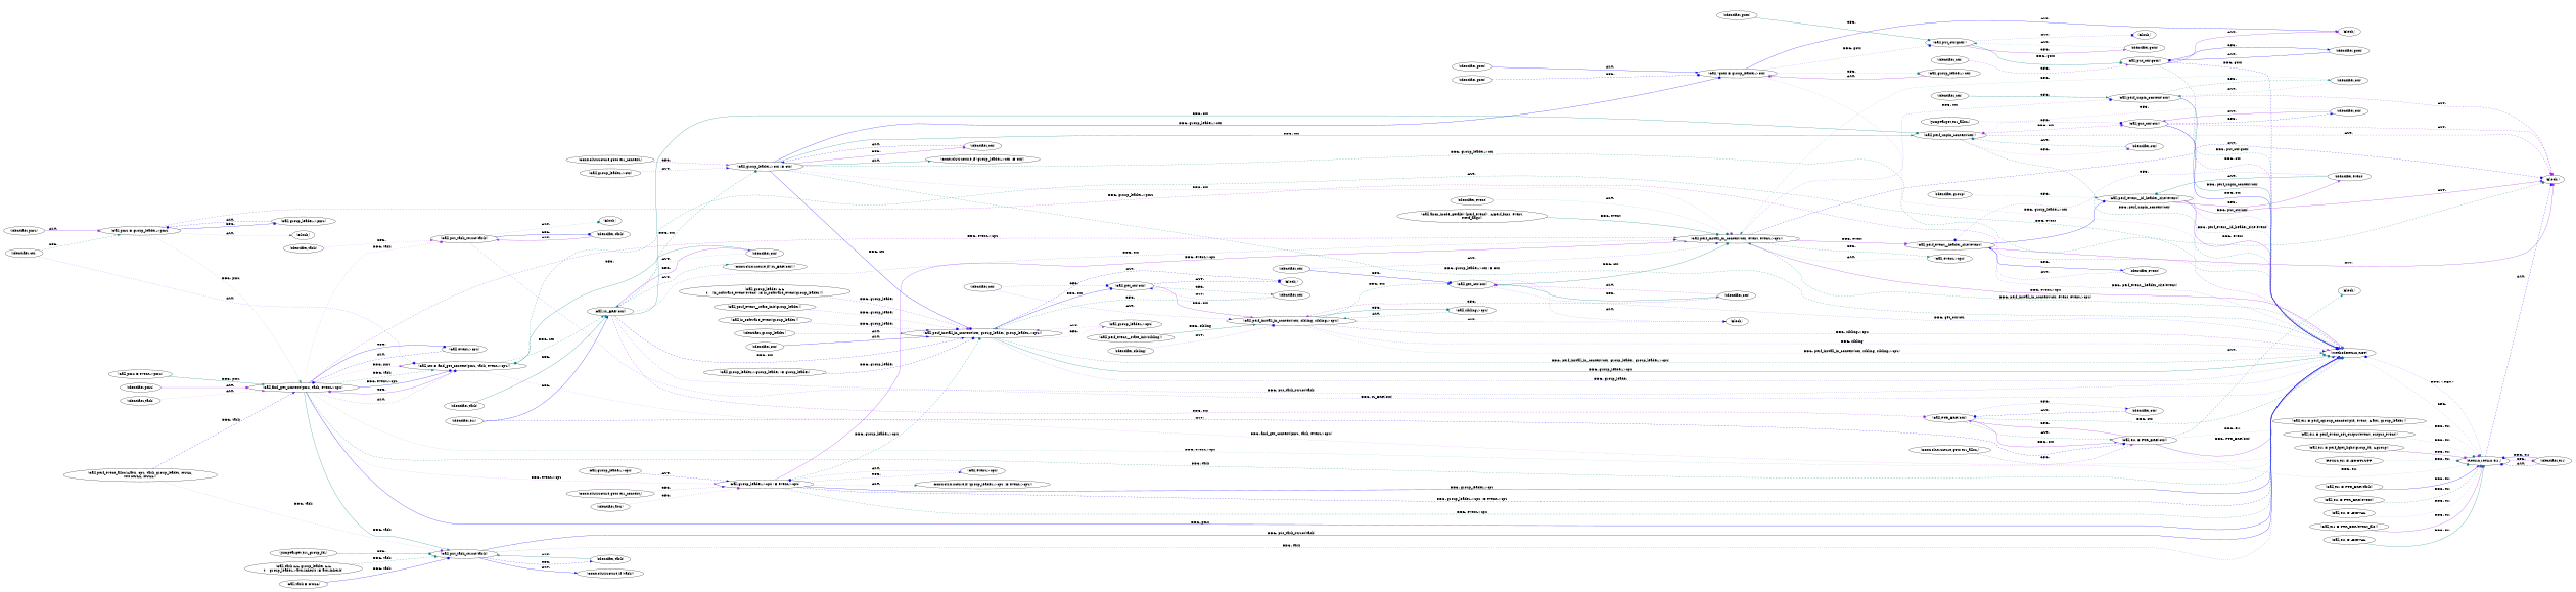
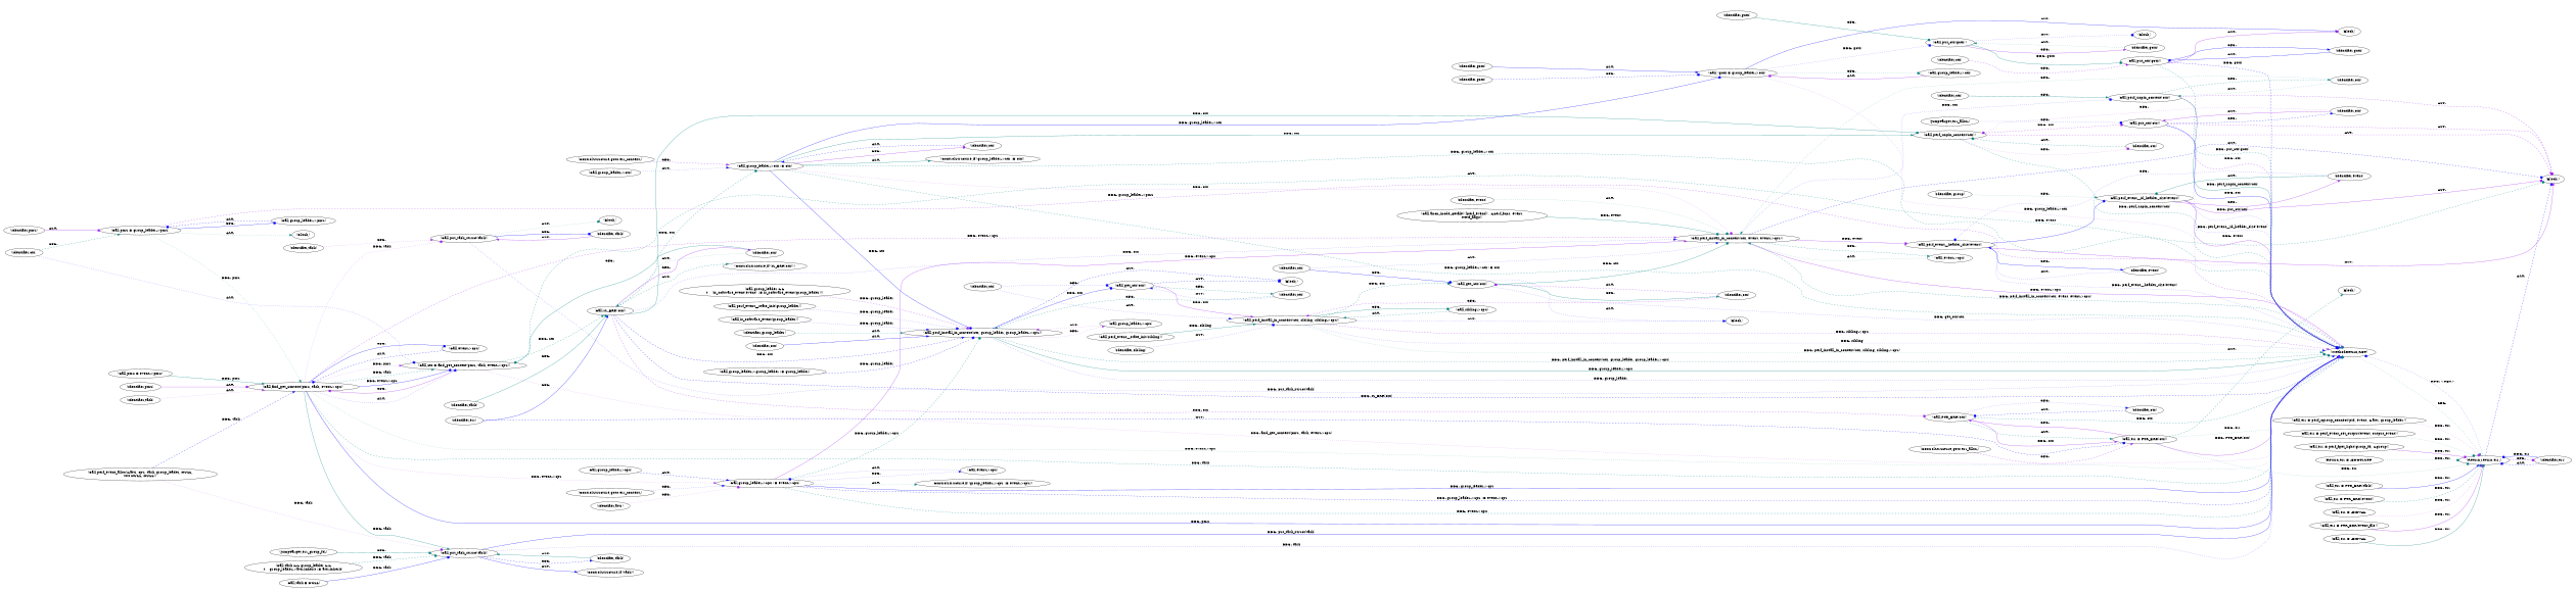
  digraph {
    rankdir=LR
    edge [arrowhead=normal color=blue style=solid]
    n1 [label="(Call,pmu = group_leader->pmu)"]
    n2 [label="(Call,find_get_context(pmu, task, event->cpu))"]
    n3 [label="(Call,group_leader->pmu)"]
    n4 [label="(MethodReturn,RET)"]
    n5 [label="(Block,)"]
    n6 [label="(Call,ctx = find_get_context(pmu, task, event->cpu))"]
    n7 [label="(Call,perf_install_in_context(ctx, event, event->cpu))"]
    n8 [label="(Call,put_task_struct(task))"]
    n9 [label="(Call,group_leader->cpu != event->cpu)"]
    n10 [label="(Call,put_task_struct(task))"]
    n11 [label="(Call,event->cpu)"]
    n12 [label="(Return,return err;)"]
    n13 [label="(Call,IS_ERR(ctx))"]
    n14 [label="(Block,)"]
    n15 [label="(Call,perf_unpin_context(ctx))"]
    n16 [label="(Call,perf_event__header_size(event))"]
    n17 [label="(Call,event->cpu)"]
    n18 [label="(Block,)"]
    n19 [label="(Identifier,task)"]
    n20 [label="(Call,perf_install_in_context(ctx, group_leader, group_leader->cpu))"]
    n21 [label="(Call,event->cpu)"]
    n22 [label="(ControlStructure,if (group_leader->cpu != event->cpu))"]
    n23 [label="(ControlStructure,if (task))"]
    n24 [label="(Identifier,task)"]
    n25 [label="(Call,PTR_ERR(ctx))"]
    n26 [label="(Call,group_leader->ctx != ctx)"]
    n27 [label="(Call,perf_unpin_context(ctx))"]
    n28 [label="(Identifier,ctx)"]
    n29 [label="(ControlStructure,if (IS_ERR(ctx)))"]
    n30 [label="(Call,err = PTR_ERR(ctx))"]
    n31 [label="(Identifier,ctx)"]
    n32 [label="(Call,*gctx = group_leader->ctx)"]
    n33 [label="(Identifier,ctx)"]
    n34 [label="(ControlStructure,if (group_leader->ctx != ctx))"]
    n35 [label="(Call,get_ctx(ctx))"]
    n36 [label="(Block,)"]
    n37 [label="(Call,group_leader->cpu)"]
    n38 [label="(Call,put_ctx(ctx))"]
    n39 [label="(Identifier,ctx)"]
    n40 [label="(Block,)"]
    n41 [label="(Identifier,err)"]
    n42 [label="(Call,put_ctx(gctx))"]
    n43 [label="(Block,)"]
    n44 [label="(Call,group_leader->ctx)"]
    n45 [label="(Call,put_ctx(gctx))"]
    n46 [label="(Identifier,gctx)"]
    n47 [label="(Block,)"]
    n48 [label="(Identifier,gctx)"]
    n49 [label="(Call,perf_install_in_context(ctx, sibling, sibling->cpu))"]
    n50 [label="(Identifier,ctx)"]
    n51 [label="(Call,get_ctx(ctx))"]
    n52 [label="(Block,)"]
    n53 [label="(Call,sibling->cpu)"]
    n54 [label="(Identifier,ctx)"]
    n55 [label="(Identifier,ctx)"]
    n56 [label="(Call,perf_event__id_header_size(event))"]
    n57 [label="(Identifier,event)"]
    n58 [label="(Identifier,event)"]
    n59 [label="(Identifier,ctx)"]
    n60 [label="(Identifier,group_leader)"]
    n61 [label="(Identifier,ctx)"]
    n62 [label="(ControlStructure,goto err_context;)"]
    n63 [label="(Identifier,pmu)"]
    n64 [label="(Call,err = perf_fget_light(group_fd, &group))"]
    n65 [label="(Call,group_leader->ctx)"]
    n66 [label="(Identifier,gctx)"]
    n67 [label="(Identifier,task)"]
    n68 [label="(Call,err = perf_cgroup_connect(pid, event, &attr, group_leader))"]
    n69 [label="(Identifier,ctx)"]
    n70 [label="(Identifier,group)"]
    n71 [label="(ControlStructure,goto err_alloc;)"]
    n72 [label="(Identifier,event)"]
    n73 [label="(Call,err = PTR_ERR(task))"]
    n74 [label="(Identifier,ctx)"]
    n75 [label="(Identifier,gctx)"]
    n76 [label="(Identifier,task)"]
    n77 [label="(Call,err = PTR_ERR(event))"]
    n78 [label="(Call,pmu = event->pmu)"]
    n79 [label="(Identifier,task)"]
    n80 [label="(Identifier,ctx)"]
    n81 [label="(Return,err = -ENOTSUPP)"]
    n82 [label="(Call,group_leader->cpu)"]
    n83 [label="(Call,group_leader->group_leader != group_leader)"]
    n84 [label="(ControlStructure,goto err_context;)"]
    n85 [label="(Identifier,err)"]
    n86 [label="(Call,err = -EINVAL)"]
    n87 [label="(Identifier,attr)"]
    n88 [label="(Call,group_leader &&\n\t    (is_software_event(event) != is_software_event(group_leader)))"]
    n89 [label="(Identifier,ctx)"]
    n90 [label="(Call,task = NULL)"]
    n91 [label="(Call,err = PTR_ERR(event_file))"]
    n92 [label="(Identifier,pmu)"]
    n93 [label="(Call,perf_event__state_init(group_leader))"]
    n94 [label="(Call,perf_event_alloc(&attr, cpu, task, group_leader, NULL,\n\t\t\t\t NULL, NULL))"]
    n95 [label="(Call,anon_inode_getfile(\"[perf_event]\", &perf_fops, event,\n\t\t\t\t\tf_flags))"]
    n96 [label="(Identifier,sibling)"]
    n97 [label="(Call,is_software_event(group_leader))"]
    n98 [label="(Identifier,gctx)"]
    n99 [label="(JumpTarget,err_alloc:)"]
    n100 [label="(Identifier,ctx)"]
    n101 [label="(Call,err = -EINVAL)"]
    n102 [label="(Call,err = perf_event_set_output(event, output_event))"]
    n103 [label="(Call,perf_event__state_init(sibling))"]
    n104 [label="(JumpTarget,err_group_fd:)"]
    n105 [label="(Call,task && group_leader &&\n\t    group_leader->attr.inherit != attr.inherit)"]
    n1 -> n2 [color=teal label="DDG: pmu" style=dotted]
    n1 -> n3 [arrowhead=box label="CFG: "]
    n1 -> n4 [color=purple label="DDG: group_leader->pmu" style=dashed]
    n1 -> n5 [color=teal label="AST: " style=dotted]
    n2 -> n4 [color=teal label="DDG: task" style=dashed]
    n2 -> n4 [label="DDG: pmu"]
    n2 -> n4 [arrowhead=box color=teal label="DDG: event->cpu" style=dotted]
    n2 -> n6 [arrowhead=box label="AST: " style=dotted]
    n2 -> n6 [color=purple label="DDG: pmu" style=dotted]
    n2 -> n6 [color=teal label="DDG: task" style=dashed]
    n2 -> n6 [arrowhead=box label="DDG: event->cpu"]
    n2 -> n7 [color=purple label="DDG: event->cpu" style=dashed]
    n2 -> n8 [arrowhead=box color=purple label="DDG: task" style=dotted]
    n2 -> n9 [color=purple label="DDG: event->cpu" style=dotted]
    n2 -> n10 [color=teal label="DDG: task"]
    n2 -> n11 [arrowhead=box label="CFG: "]
    n3 -> n1 [arrowhead=box label="AST: " style=dashed]
    n4 -> n12 [color=teal label="CFG: " style=dotted]
    n6 -> n2 [arrowhead=box color=purple label="CFG: "]
    n6 -> n4 [color=purple label="DDG: find_get_context(pmu, task, event->cpu)" style=dotted]
    n6 -> n13 [color=teal label="DDG: ctx" style=dashed]
    n6 -> n14 [arrowhead=box color=teal label="AST: " style=dashed]
    n7 -> n4 [color=purple label="DDG: event->cpu"]
    n7 -> n4 [arrowhead=box color=teal label="DDG: perf_install_in_context(ctx, event, event->cpu)" style=dashed]
    n7 -> n14 [arrowhead=box label="AST: " style=dashed]
    n7 -> n15 [arrowhead=box label="DDG: ctx" style=dotted]
    n7 -> n16 [arrowhead=box color=purple label="DDG: event"]
    n7 -> n17 [color=teal label="CFG: " style=dashed]
    n8 -> n4 [label="DDG: put_task_struct(task)" style=dotted]
    n8 -> n18 [arrowhead=box color=teal label="AST: " style=dotted]
    n8 -> n19 [arrowhead=box label="CFG: "]
    n9 -> n4 [arrowhead=box label="DDG: group_leader->cpu"]
    n9 -> n4 [arrowhead=box label="DDG: group_leader->cpu != event->cpu" style=dashed]
    n9 -> n4 [color=teal label="DDG: event->cpu" style=dashed]
    n9 -> n7 [color=purple label="DDG: event->cpu"]
    n9 -> n20 [arrowhead=box color=teal label="DDG: group_leader->cpu" style=dashed]
    n9 -> n21 [label="CFG: " style=dotted]
    n9 -> n22 [color=teal label="AST: " style=dotted]
    n10 -> n4 [arrowhead=box label="DDG: put_task_struct(task)"]
    n10 -> n4 [label="DDG: task" style=dotted]
    n10 -> n23 [label="AST: "]
    n10 -> n24 [label="CFG: " style=dashed]
    n11 -> n2 [arrowhead=box label="AST: " style=dashed]
    n12 -> n4 [arrowhead=box label="DDG: <RET>" style=dotted]
    n12 -> n14 [arrowhead=box label="AST: " style=dashed]
    n12 -> n41 [arrowhead=box color=purple label="CFG: " style=dashed]
-   n13 -> n4 [arrowhead=box label="DDG: IS_ERR(ctx)" style=dotted]
+   n13 -> n4 [arrowhead=box label="DDG: IS_ERR(ctx)" style=dashed]
    n13 -> n7 [label="DDG: ctx" style=dotted]
    n13 -> n20 [label="DDG: ctx" style=dashed]
    n13 -> n25 [arrowhead=box color=purple label="DDG: ctx" style=dashed]
    n13 -> n26 [arrowhead=box color=teal label="DDG: ctx" style=dashed]
    n13 -> n27 [arrowhead=box color=teal label="DDG: ctx"]
    n13 -> n28 [color=purple label="CFG: "]
    n13 -> n29 [color=teal label="AST: " style=dashed]
    n15 -> n4 [color=teal label="DDG: perf_unpin_context(ctx)"]
    n15 -> n4 [color=purple label="DDG: ctx" style=dashed]
    n15 -> n14 [arrowhead=box color=purple label="AST: " style=dashed]
    n15 -> n55 [color=teal label="CFG: " style=dashed]
    n16 -> n4 [label="DDG: perf_event__header_size(event)" style=dotted]
    n16 -> n14 [arrowhead=box color=purple label="AST: "]
    n16 -> n56 [arrowhead=box label="DDG: event"]
    n16 -> n57 [label="CFG: "]
    n17 -> n7 [color=teal label="AST: " style=dotted]
    n19 -> n8 [color=purple label="AST: "]
    n20 -> n4 [arrowhead=box color=teal label="DDG: perf_install_in_context(ctx, group_leader, group_leader->cpu)" style=dashed]
    n20 -> n4 [arrowhead=box color=teal label="DDG: group_leader->cpu"]
    n20 -> n4 [label="DDG: group_leader" style=dotted]
    n20 -> n35 [arrowhead=box label="DDG: ctx"]
    n20 -> n36 [arrowhead=box label="AST: " style=dashed]
    n20 -> n37 [color=purple label="CFG: " style=dotted]
    n21 -> n9 [arrowhead=box label="AST: " style=dotted]
    n24 -> n10 [color=teal label="AST: "]
    n25 -> n4 [arrowhead=box color=teal label="DDG: ctx" style=dashed]
    n25 -> n30 [color=teal label="AST: " style=dashed]
    n25 -> n30 [color=purple label="DDG: ctx"]
    n25 -> n31 [label="CFG: " style=dotted]
    n26 -> n4 [color=teal label="DDG: group_leader->ctx != ctx" style=dashed]
    n26 -> n4 [color=teal label="DDG: group_leader->ctx" style=dashed]
    n26 -> n7 [arrowhead=box color=purple label="DDG: ctx" style=dotted]
    n26 -> n20 [arrowhead=box label="DDG: ctx"]
    n26 -> n27 [color=teal label="DDG: ctx"]
    n26 -> n32 [arrowhead=box label="DDG: group_leader->ctx"]
    n26 -> n33 [arrowhead=box color=purple label="CFG: "]
    n26 -> n34 [color=teal label="AST: "]
    n27 -> n4 [color=teal label="DDG: perf_unpin_context(ctx)" style=dashed]
    n27 -> n14 [color=purple label="AST: " style=dashed]
    n27 -> n38 [arrowhead=box color=purple label="DDG: ctx" style=dashed]
    n27 -> n39 [arrowhead=box color=purple label="CFG: " style=dotted]
    n28 -> n6 [arrowhead=box color=teal label="CFG: "]
    n28 -> n13 [color=teal label="AST: " style=dotted]
    n30 -> n4 [color=teal label="DDG: err" style=dotted]
    n30 -> n4 [color=purple label="DDG: PTR_ERR(ctx)"]
    n30 -> n12 [arrowhead=box color=teal label="DDG: err" style=dotted]
    n30 -> n25 [color=purple label="CFG: "]
    n30 -> n40 [color=teal label="AST: " style=dashed]
    n31 -> n25 [arrowhead=box label="AST: " style=dashed]
    n32 -> n4 [color=purple label="DDG: group_leader->ctx" style=dotted]
    n32 -> n42 [arrowhead=box label="DDG: gctx" style=dotted]
    n32 -> n43 [label="AST: "]
    n32 -> n44 [arrowhead=box color=teal label="CFG: " style=dotted]
    n33 -> n26 [label="AST: " style=dashed]
    n35 -> n36 [arrowhead=box label="AST: " style=dashed]
    n35 -> n49 [color=purple label="DDG: ctx"]
    n35 -> n50 [color=teal label="CFG: " style=dashed]
    n37 -> n20 [color=purple label="AST: " style=dotted]
    n38 -> n4 [label="DDG: put_ctx(ctx)" style=dotted]
    n38 -> n4 [arrowhead=box label="DDG: ctx"]
    n38 -> n14 [arrowhead=box color=purple label="AST: " style=dashed]
    n38 -> n59 [label="CFG: " style=dashed]
    n39 -> n27 [arrowhead=box color=teal label="AST: " style=dashed]
    n41 -> n12 [arrowhead=box label="AST: " style=dashed]
    n41 -> n12 [arrowhead=box label="DDG: err"]
    n42 -> n45 [arrowhead=box color=teal label="DDG: gctx"]
    n42 -> n46 [color=purple label="CFG: "]
    n42 -> n47 [arrowhead=box label="AST: " style=dotted]
    n44 -> n32 [arrowhead=box color=purple label="AST: "]
    n45 -> n4 [arrowhead=box label="DDG: gctx" style=dashed]
    n45 -> n4 [color=teal label="DDG: put_ctx(gctx)" style=dashed]
    n45 -> n43 [arrowhead=box color=purple label="AST: "]
    n45 -> n48 [label="CFG: "]
    n46 -> n42 [color=teal label="AST: " style=dotted]
    n48 -> n45 [arrowhead=box label="AST: "]
    n49 -> n4 [label="DDG: sibling" style=dotted]
    n49 -> n4 [color=teal label="DDG: perf_install_in_context(ctx, sibling, sibling->cpu)" style=dotted]
    n49 -> n4 [color=purple label="DDG: sibling->cpu" style=dashed]
    n49 -> n51 [arrowhead=box color=teal label="DDG: ctx" style=dashed]
    n49 -> n52 [label="AST: " style=dotted]
    n49 -> n53 [arrowhead=box color=teal label="CFG: "]
    n50 -> n20 [color=teal label="CFG: " style=dashed]
    n50 -> n35 [label="AST: " style=dotted]
    n51 -> n4 [arrowhead=box label="DDG: get_ctx(ctx)" style=dotted]
    n51 -> n7 [arrowhead=box color=teal label="DDG: ctx"]
    n51 -> n52 [label="AST: " style=dotted]
    n51 -> n54 [color=teal label="CFG: "]
    n53 -> n49 [color=teal label="AST: " style=dashed]
    n54 -> n49 [color=purple label="CFG: " style=dashed]
    n54 -> n51 [arrowhead=box color=purple label="AST: " style=dashed]
    n55 -> n7 [color=teal label="CFG: " style=dotted]
    n55 -> n15 [color=teal label="AST: " style=dotted]
    n56 -> n4 [color=purple label="DDG: event"]
    n56 -> n4 [label="DDG: perf_event__id_header_size(event)" style=dotted]
    n56 -> n14 [arrowhead=box color=purple label="AST: "]
    n56 -> n58 [color=purple label="CFG: "]
    n57 -> n16 [label="AST: " style=dotted]
    n58 -> n16 [arrowhead=box label="CFG: " style=dotted]
    n58 -> n56 [arrowhead=box color=teal label="AST: "]
    n59 -> n27 [arrowhead=box color=purple label="CFG: " style=dotted]
    n59 -> n38 [color=purple label="AST: "]
    n60 -> n20 [color=teal label="AST: " style=dashed]
    n61 -> n20 [label="AST: "]
    n62 -> n26 [color=purple label="CFG: " style=dashed]
    n63 -> n2 [arrowhead=box color=purple label="AST: "]
    n64 -> n12 [arrowhead=box color=purple label="DDG: err"]
    n65 -> n26 [label="AST: " style=dotted]
    n66 -> n42 [arrowhead=box color=teal label="CFG: "]
    n67 -> n8 [color=purple label="CFG: " style=dotted]
    n68 -> n12 [arrowhead=box color=purple label="DDG: err" style=dotted]
    n69 -> n45 [color=purple label="CFG: " style=dashed]
    n70 -> n56 [color=teal label="CFG: " style=dotted]
    n71 -> n30 [color=purple label="CFG: " style=dashed]
    n72 -> n7 [arrowhead=box color=teal label="AST: " style=dotted]
    n73 -> n12 [label="DDG: err"]
    n74 -> n7 [label="AST: " style=dotted]
    n74 -> n51 [arrowhead=box label="CFG: "]
    n75 -> n32 [arrowhead=box label="CFG: " style=dashed]
    n76 -> n2 [color=purple label="AST: " style=dotted]
    n77 -> n12 [arrowhead=box color=teal label="DDG: err" style=dashed]
    n78 -> n2 [color=teal label="DDG: pmu"]
    n79 -> n13 [arrowhead=box color=teal label="CFG: "]
    n80 -> n1 [color=teal label="CFG: " style=dashed]
    n80 -> n6 [arrowhead=box label="AST: " style=dotted]
    n81 -> n12 [arrowhead=box color=teal label="DDG: err" style=dotted]
    n82 -> n9 [label="AST: " style=dashed]
    n83 -> n20 [arrowhead=box label="DDG: group_leader" style=dashed]
    n84 -> n9 [label="CFG: " style=dotted]
    n85 -> n13 [label="CFG: "]
    n85 -> n30 [arrowhead=box label="AST: " style=dashed]
    n86 -> n12 [arrowhead=box color=purple label="DDG: err" style=dotted]
    n87 -> n9 [arrowhead=box color=purple label="CFG: " style=dotted]
    n88 -> n20 [arrowhead=box color=purple label="DDG: group_leader" style=dashed]
    n89 -> n15 [color=teal label="CFG: "]
    n90 -> n10 [arrowhead=box label="DDG: task"]
    n91 -> n12 [color=purple label="DDG: err"]
    n92 -> n1 [arrowhead=box color=purple label="AST: "]
    n93 -> n20 [arrowhead=box label="DDG: group_leader" style=dotted]
    n94 -> n2 [label="DDG: task" style=dashed]
    n94 -> n10 [arrowhead=box color=purple label="DDG: task" style=dotted]
    n95 -> n7 [arrowhead=box color=teal label="DDG: event"]
    n96 -> n49 [arrowhead=box label="AST: " style=dotted]
    n97 -> n20 [label="DDG: group_leader" style=dotted]
    n98 -> n32 [label="AST: "]
    n99 -> n38 [arrowhead=box label="CFG: " style=dotted]
    n100 -> n35 [arrowhead=box label="CFG: " style=dotted]
    n100 -> n49 [label="AST: " style=dotted]
    n101 -> n12 [arrowhead=box color=teal label="DDG: err"]
    n102 -> n12 [arrowhead=box color=teal label="DDG: err" style=dotted]
    n103 -> n49 [color=teal label="DDG: sibling"]
    n104 -> n10 [arrowhead=box color=teal label="CFG: "]
    n105 -> n10 [arrowhead=box color=teal label="DDG: task" style=dashed]
  }
